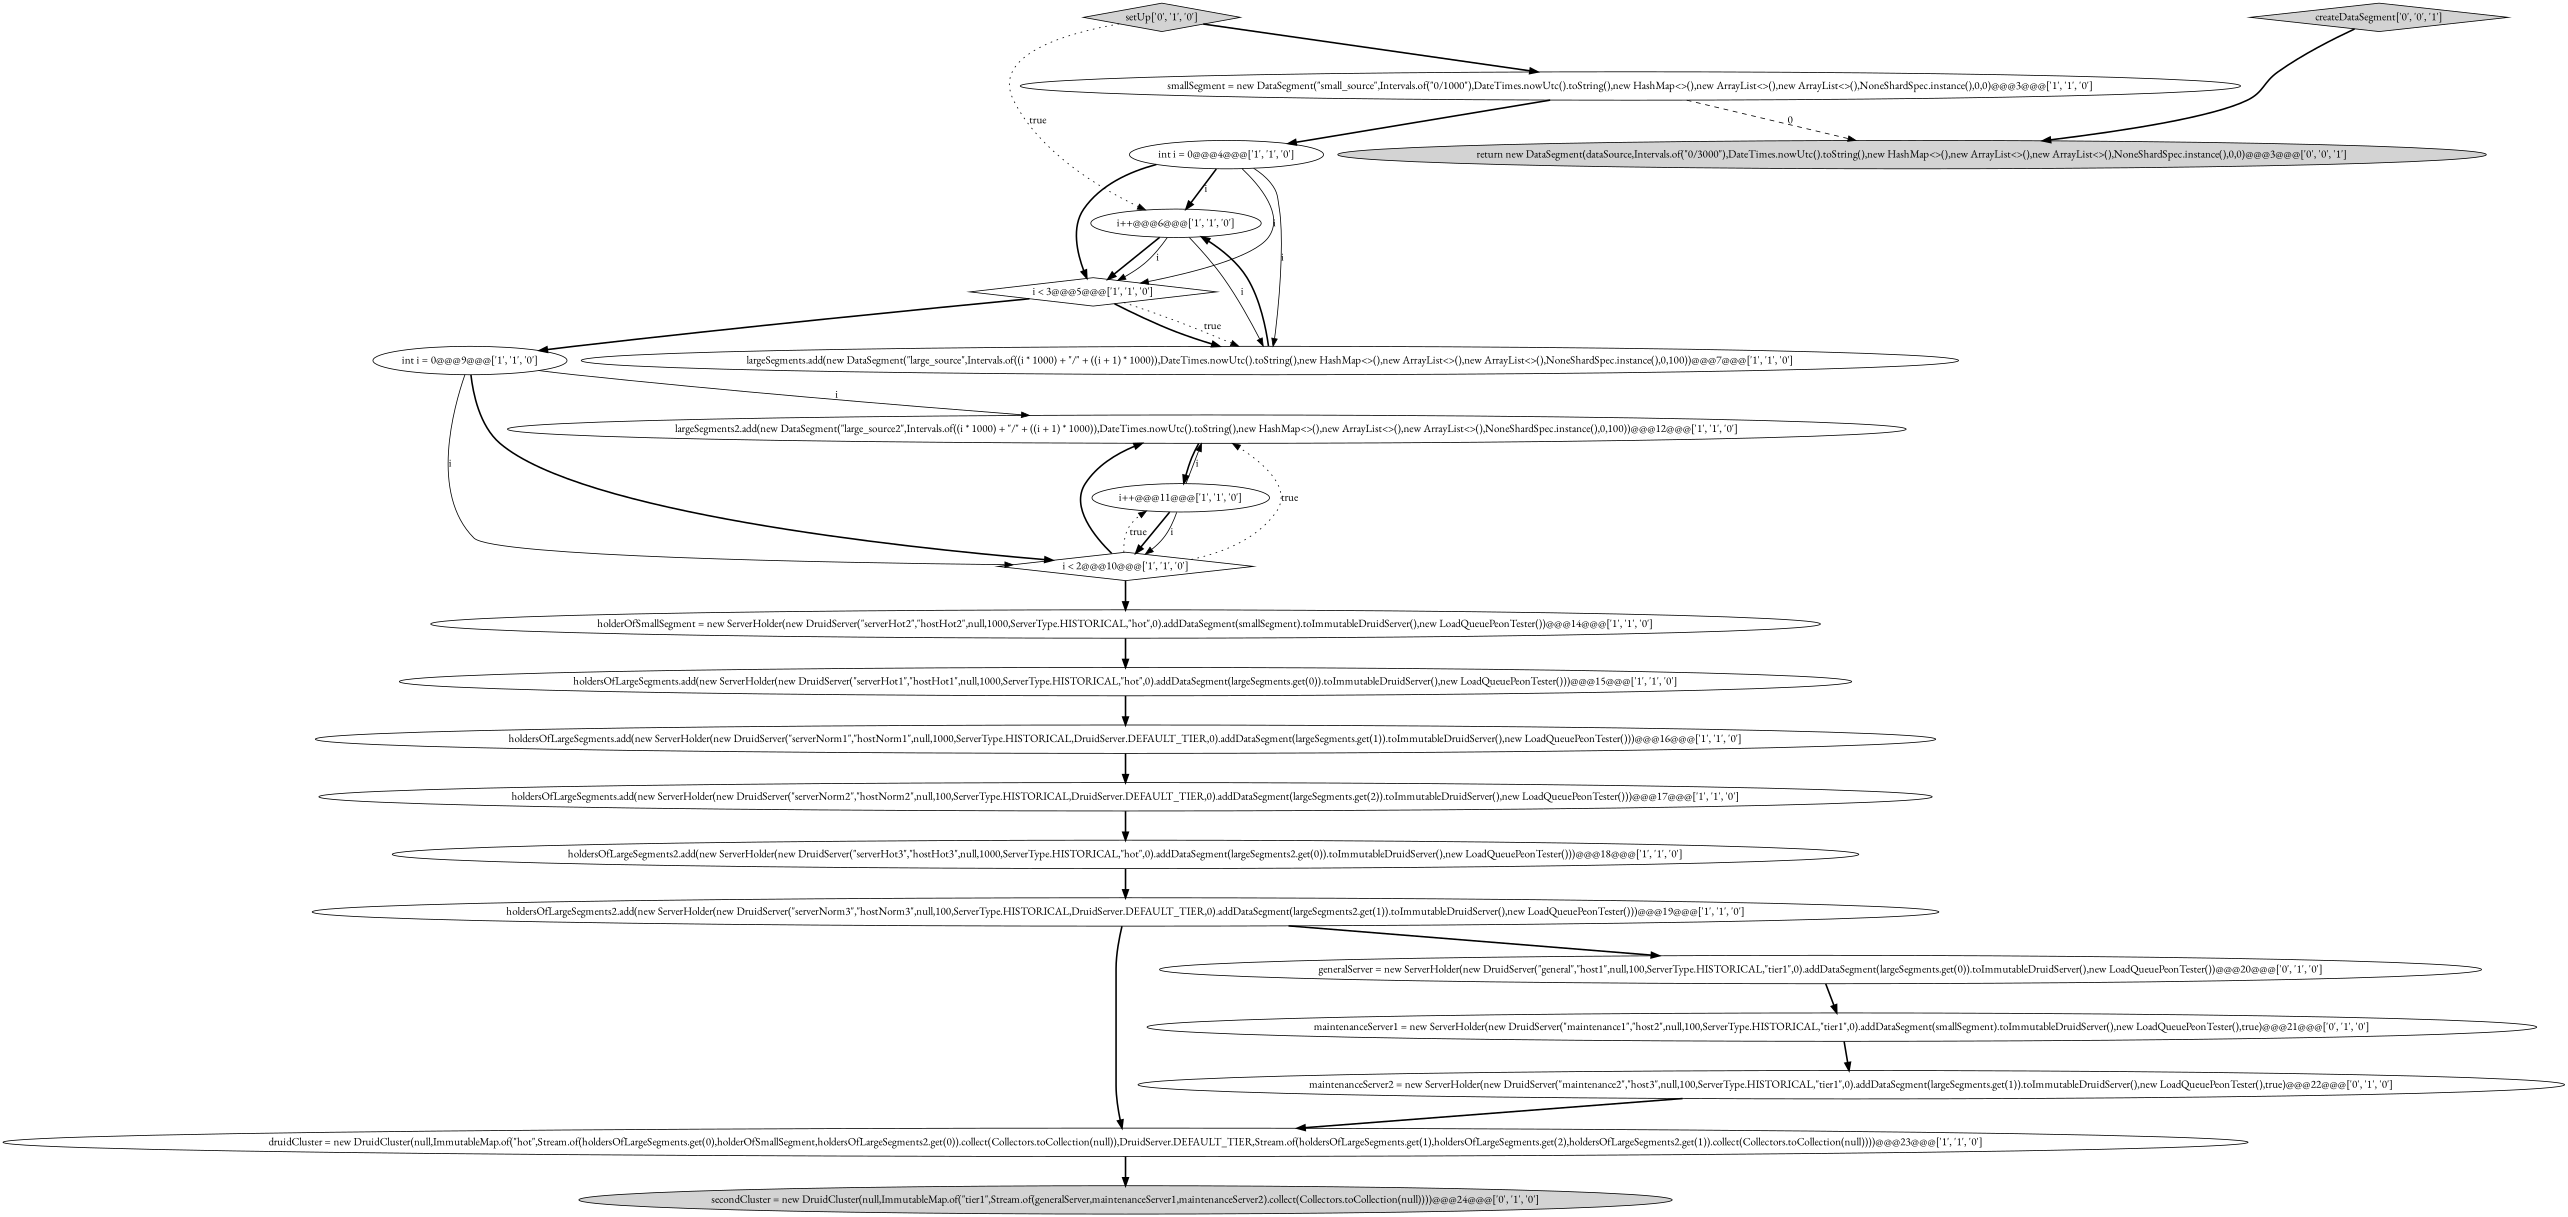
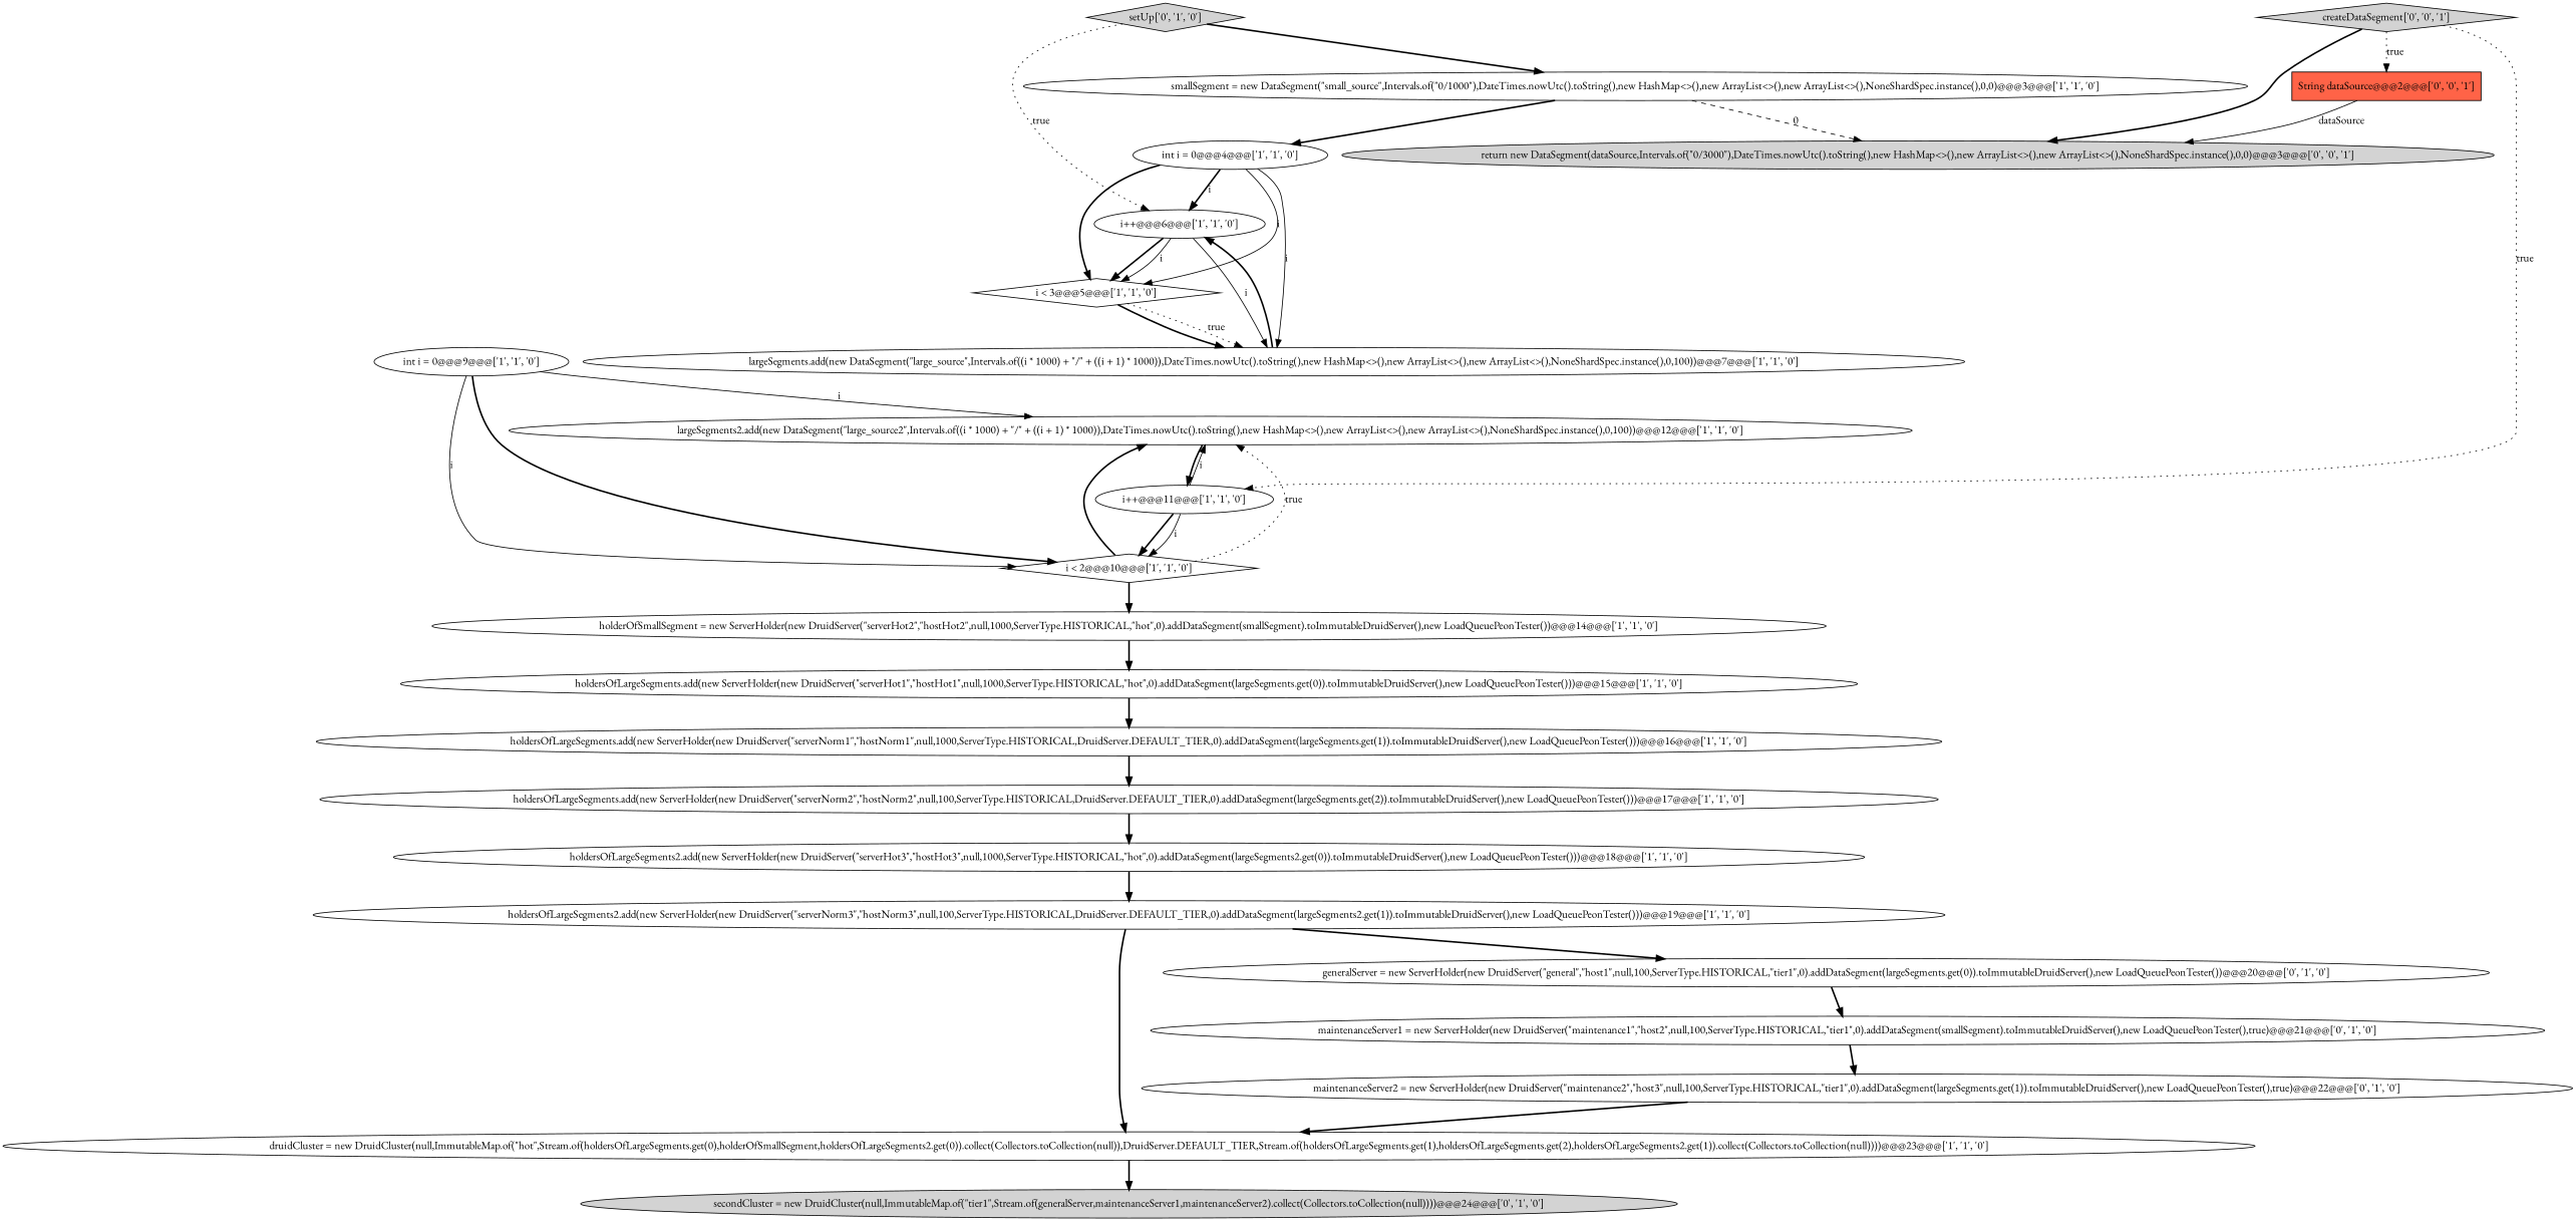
  digraph {
    fontname="EB Garamond"
    node [fillcolor=white fontname="EB Garamond" shape=ellipse style=filled]
    edge [fontname="EB Garamond" style=bold]
    n1 [label="int i = 0@@@4@@@['1', '1', '0']"]
    n2 [label="i++@@@6@@@['1', '1', '0']"]
    n3 [label="i < 3@@@5@@@['1', '1', '0']" shape=diamond]
    n4 [label="largeSegments.add(new DataSegment(\"large_source\",Intervals.of((i * 1000) + \"/\" + ((i + 1) * 1000)),DateTimes.nowUtc().toString(),new HashMap<>(),new ArrayList<>(),new ArrayList<>(),NoneShardSpec.instance(),0,100))@@@7@@@['1', '1', '0']"]
    n5 [label="int i = 0@@@9@@@['1', '1', '0']"]
    n6 [label="largeSegments2.add(new DataSegment(\"large_source2\",Intervals.of((i * 1000) + \"/\" + ((i + 1) * 1000)),DateTimes.nowUtc().toString(),new HashMap<>(),new ArrayList<>(),new ArrayList<>(),NoneShardSpec.instance(),0,100))@@@12@@@['1', '1', '0']"]
    n7 [label="i++@@@11@@@['1', '1', '0']"]
    n8 [label="i < 2@@@10@@@['1', '1', '0']" shape=diamond]
    n9 [label="holderOfSmallSegment = new ServerHolder(new DruidServer(\"serverHot2\",\"hostHot2\",null,1000,ServerType.HISTORICAL,\"hot\",0).addDataSegment(smallSegment).toImmutableDruidServer(),new LoadQueuePeonTester())@@@14@@@['1', '1', '0']"]
    n10 [label="holdersOfLargeSegments.add(new ServerHolder(new DruidServer(\"serverHot1\",\"hostHot1\",null,1000,ServerType.HISTORICAL,\"hot\",0).addDataSegment(largeSegments.get(0)).toImmutableDruidServer(),new LoadQueuePeonTester()))@@@15@@@['1', '1', '0']"]
    n11 [fillcolor=lightgray label="createDataSegment['0', '0', '1']" shape=diamond]
+   n12 [fillcolor=tomato label="String dataSource@@@2@@@['0', '0', '1']" shape=box]
    n13 [fillcolor=lightgray label="return new DataSegment(dataSource,Intervals.of(\"0/3000\"),DateTimes.nowUtc().toString(),new HashMap<>(),new ArrayList<>(),new ArrayList<>(),NoneShardSpec.instance(),0,0)@@@3@@@['0', '0', '1']"]
    n14 [label="holdersOfLargeSegments.add(new ServerHolder(new DruidServer(\"serverNorm2\",\"hostNorm2\",null,100,ServerType.HISTORICAL,DruidServer.DEFAULT_TIER,0).addDataSegment(largeSegments.get(2)).toImmutableDruidServer(),new LoadQueuePeonTester()))@@@17@@@['1', '1', '0']"]
    n15 [label="holdersOfLargeSegments2.add(new ServerHolder(new DruidServer(\"serverHot3\",\"hostHot3\",null,1000,ServerType.HISTORICAL,\"hot\",0).addDataSegment(largeSegments2.get(0)).toImmutableDruidServer(),new LoadQueuePeonTester()))@@@18@@@['1', '1', '0']"]
    n16 [label="holdersOfLargeSegments2.add(new ServerHolder(new DruidServer(\"serverNorm3\",\"hostNorm3\",null,100,ServerType.HISTORICAL,DruidServer.DEFAULT_TIER,0).addDataSegment(largeSegments2.get(1)).toImmutableDruidServer(),new LoadQueuePeonTester()))@@@19@@@['1', '1', '0']"]
    n17 [label="maintenanceServer2 = new ServerHolder(new DruidServer(\"maintenance2\",\"host3\",null,100,ServerType.HISTORICAL,\"tier1\",0).addDataSegment(largeSegments.get(1)).toImmutableDruidServer(),new LoadQueuePeonTester(),true)@@@22@@@['0', '1', '0']"]
    n18 [label="druidCluster = new DruidCluster(null,ImmutableMap.of(\"hot\",Stream.of(holdersOfLargeSegments.get(0),holderOfSmallSegment,holdersOfLargeSegments2.get(0)).collect(Collectors.toCollection(null)),DruidServer.DEFAULT_TIER,Stream.of(holdersOfLargeSegments.get(1),holdersOfLargeSegments.get(2),holdersOfLargeSegments2.get(1)).collect(Collectors.toCollection(null))))@@@23@@@['1', '1', '0']"]
    n19 [fillcolor=lightgray label="secondCluster = new DruidCluster(null,ImmutableMap.of(\"tier1\",Stream.of(generalServer,maintenanceServer1,maintenanceServer2).collect(Collectors.toCollection(null))))@@@24@@@['0', '1', '0']"]
    n20 [label="generalServer = new ServerHolder(new DruidServer(\"general\",\"host1\",null,100,ServerType.HISTORICAL,\"tier1\",0).addDataSegment(largeSegments.get(0)).toImmutableDruidServer(),new LoadQueuePeonTester())@@@20@@@['0', '1', '0']"]
    n21 [label="maintenanceServer1 = new ServerHolder(new DruidServer(\"maintenance1\",\"host2\",null,100,ServerType.HISTORICAL,\"tier1\",0).addDataSegment(smallSegment).toImmutableDruidServer(),new LoadQueuePeonTester(),true)@@@21@@@['0', '1', '0']"]
    n22 [fillcolor=lightgray label="setUp['0', '1', '0']" shape=diamond]
    n23 [label="smallSegment = new DataSegment(\"small_source\",Intervals.of(\"0/1000\"),DateTimes.nowUtc().toString(),new HashMap<>(),new ArrayList<>(),new ArrayList<>(),NoneShardSpec.instance(),0,0)@@@3@@@['1', '1', '0']"]
    n24 [label="holdersOfLargeSegments.add(new ServerHolder(new DruidServer(\"serverNorm1\",\"hostNorm1\",null,1000,ServerType.HISTORICAL,DruidServer.DEFAULT_TIER,0).addDataSegment(largeSegments.get(1)).toImmutableDruidServer(),new LoadQueuePeonTester()))@@@16@@@['1', '1', '0']"]
    n1 -> n2 [label=i]
    n1 -> n3
    n1 -> n3 [label=i style=solid]
    n1 -> n4 [label=i style=solid]
    n2 -> n3
    n2 -> n3 [label=i style=solid]
    n2 -> n4 [label=i style=solid]
    n3 -> n4
    n3 -> n4 [label=true style=dotted]
-   n3 -> n5
    n4 -> n2
    n5 -> n6 [label=i style=solid]
    n5 -> n8 [label=i style=solid]
    n5 -> n8
    n6 -> n7
    n7 -> n6 [label=i style=solid]
    n7 -> n8
    n7 -> n8 [label=i style=solid]
    n8 -> n6 [label=true style=dotted]
    n8 -> n6
-   n8 -> n7 [label=true style=dotted]
+   n11 -> n7 [label=true style=dotted]
    n8 -> n9
    n9 -> n10
    n10 -> n24
+   n11 -> n12 [label=true style=dotted]
    n11 -> n13
+   n12 -> n13 [label=dataSource style=solid]
    n14 -> n15
    n15 -> n16
    n16 -> n18
    n16 -> n20
    n17 -> n18
    n18 -> n19
    n20 -> n21
    n21 -> n17
    n22 -> n2 [label=true style=dotted]
    n22 -> n23
    n23 -> n1
    n23 -> n13 [label=0 style=dashed]
    n24 -> n14
  }
